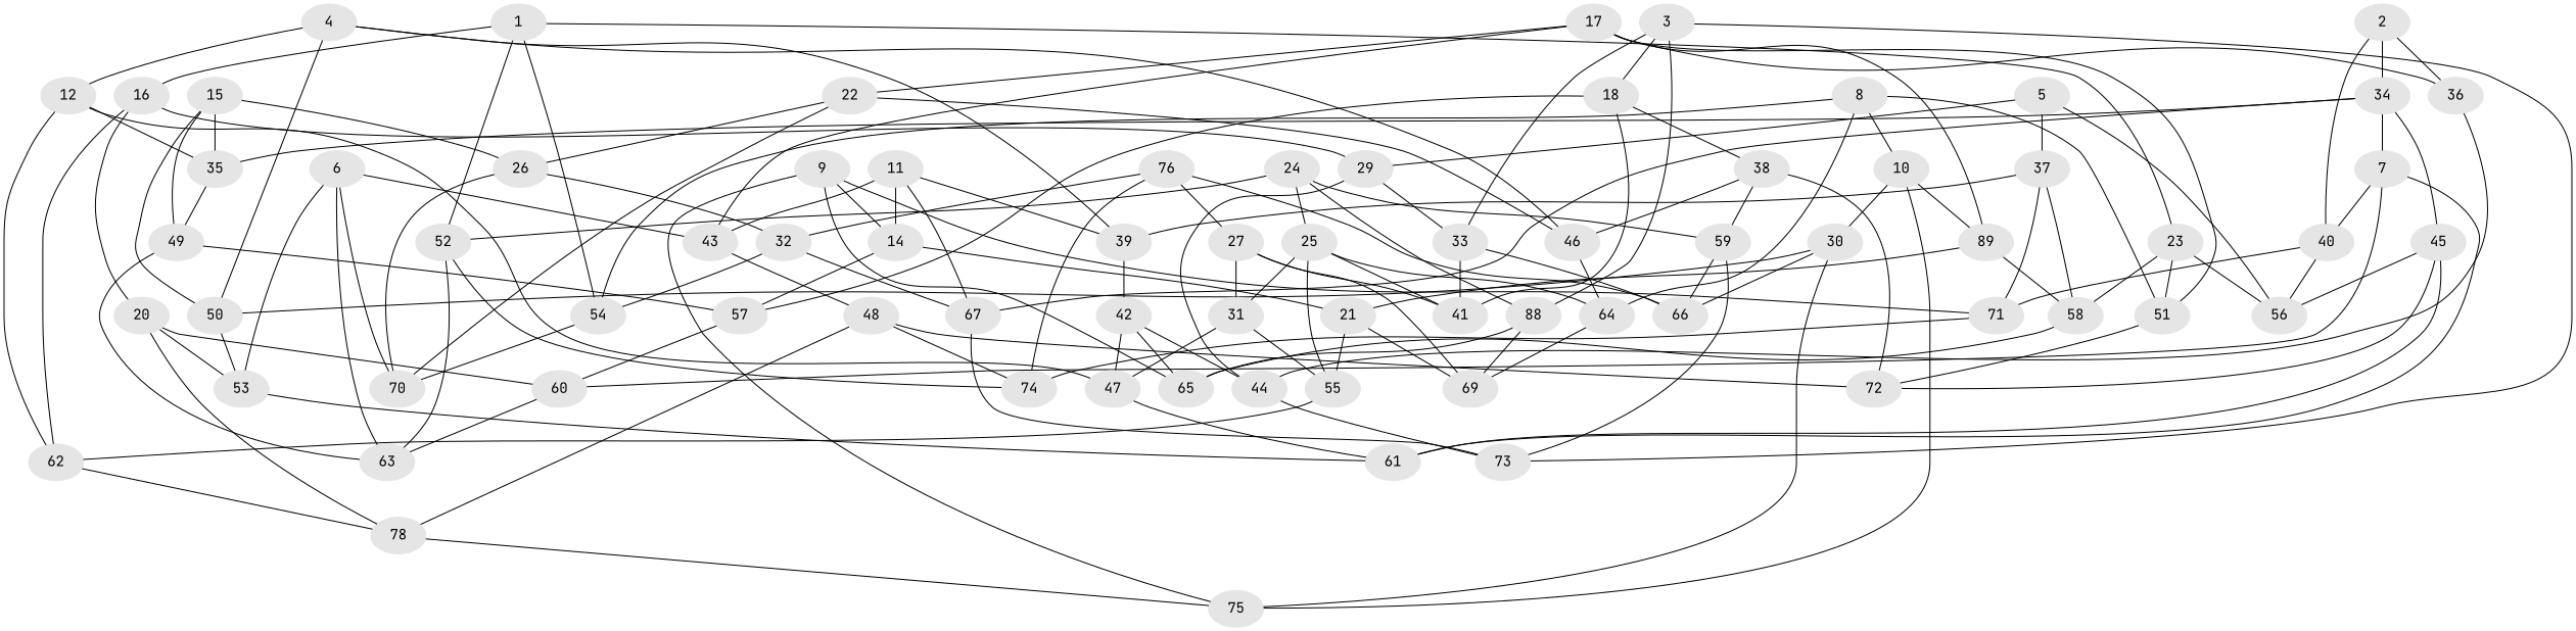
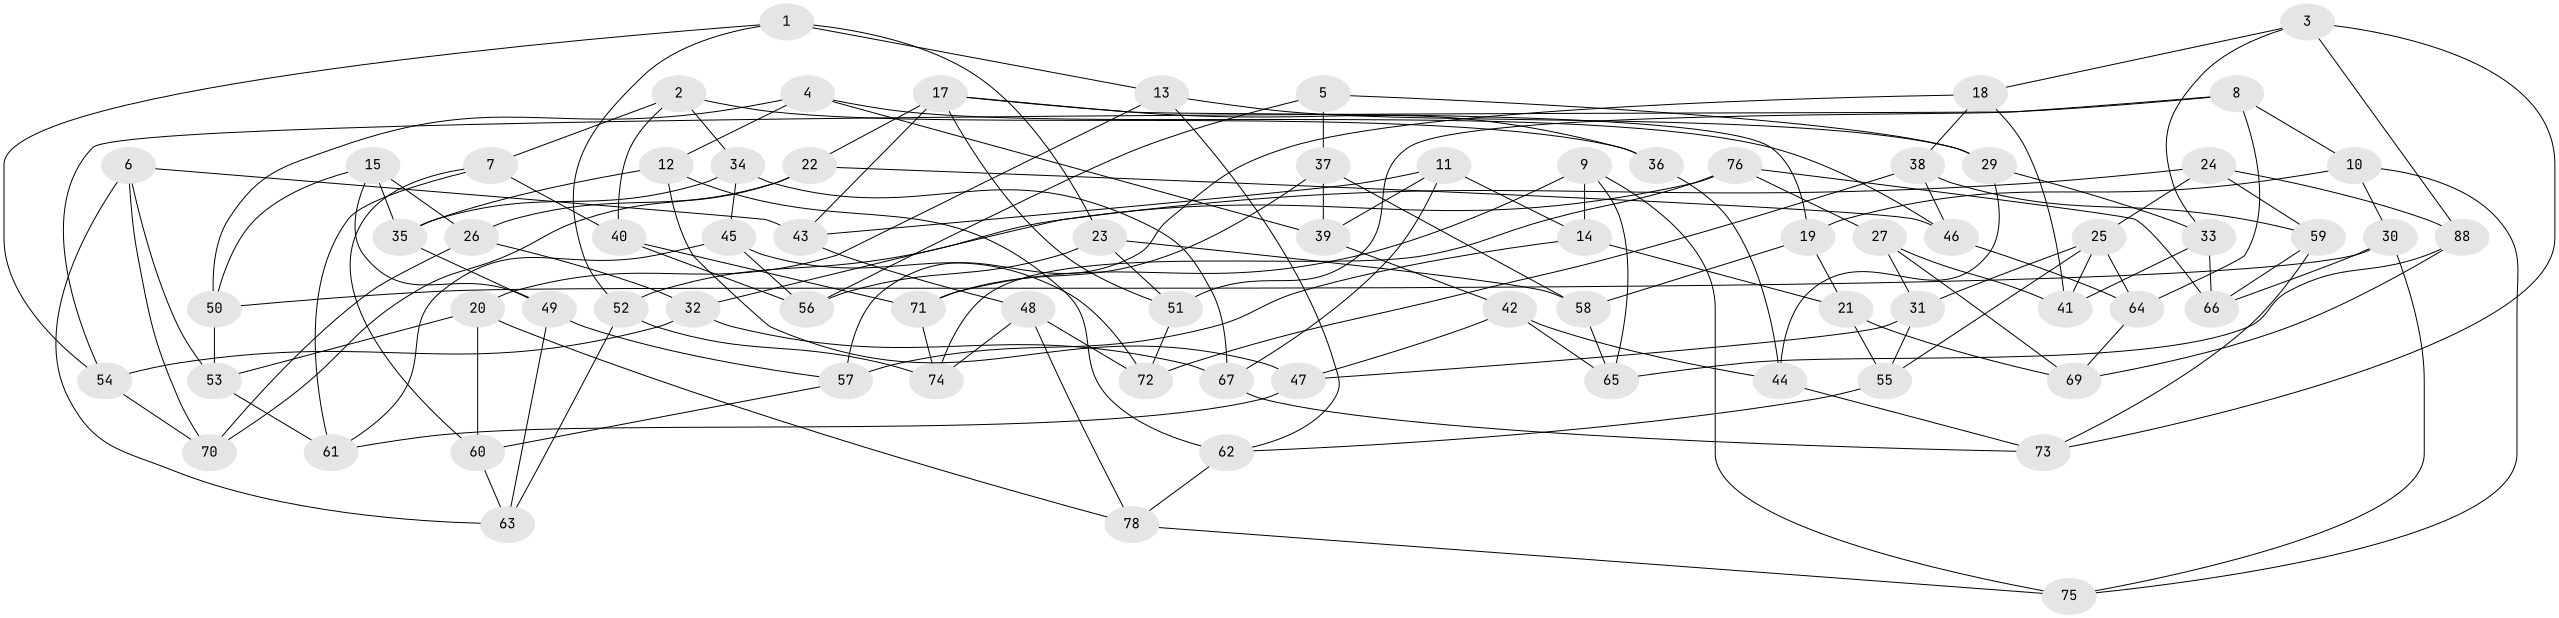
  graph {
    fontname="JetBrains Mono"
    node [color=gray90 fontname="JetBrains Mono" style=filled]
    edge [fontname="JetBrains Mono"]
    1
-   13 [label=16]
+   13
    23
    52
    54
    29
    62
    20
    56
    51
    58
    63
    74
    70
    2
    7
    34
    36
    40
    60
    61
    67
    35
    45
    44
    71
    3
    18
    n29 [label=88]
    33
    73
    57
    38
    41
    65
    69
    66
    4
    12
    39
    46
    50
    47
    42
    64
    53
    5
    37
    6
    43
    48
    8
    10
    75
-   19 [label=89]
+   19
    30
    72
    9
    14
    21
    11
    49
    n63 [label=78]
    55
    15
    26
    32
    n68 [label=76]
    27
    31
    17
    22
    59
    24
    25
    1 -- 13
    1 -- 23
    1 -- 52
    1 -- 54
    13 -- 29
    13 -- 62
    13 -- 20
    23 -- 56
    23 -- 51
    23 -- 58
    52 -- 63
    52 -- 74
    54 -- 70
    29 -- 44
    29 -- 33
    62 -- n63
    20 -- 60
    20 -- 53
    20 -- n63
    51 -- 72
    58 -- 65
-   34 -- 7
+   2 -- 7
    2 -- 34
    2 -- 36
    2 -- 40
    7 -- 40
    7 -- 60
    7 -- 61
    34 -- 67
    34 -- 35
    34 -- 45
    36 -- 44
    40 -- 56
    40 -- 71
    60 -- 63
    67 -- 73
    35 -- 49
    45 -- 56
    45 -- 61
    45 -- 72
    44 -- 73
    71 -- 74
    3 -- 18
    3 -- n29
    3 -- 33
    3 -- 73
    18 -- 57
    18 -- 38
    18 -- 41
    n29 -- 65
    n29 -- 69
    33 -- 41
    33 -- 66
    57 -- 60
    38 -- 46
    38 -- 72
    38 -- 59
    4 -- 12
    4 -- 39
    4 -- 46
    4 -- 50
    12 -- 62
    12 -- 35
    12 -- 47
    39 -- 42
    46 -- 64
    50 -- 53
    47 -- 61
    42 -- 44
    42 -- 65
    42 -- 47
    64 -- 69
    53 -- 61
    5 -- 29
    5 -- 56
    5 -- 37
    37 -- 58
    37 -- 71
    37 -- 39
    6 -- 63
    6 -- 70
    6 -- 53
    6 -- 43
    43 -- 48
    48 -- 74
    48 -- 72
    48 -- n63
    8 -- 54
    8 -- 51
    8 -- 64
    8 -- 10
    10 -- 75
    10 -- 19
    10 -- 30
    19 -- 58
    19 -- 21
    30 -- 66
    30 -- 50
    30 -- 75
    9 -- 71
    9 -- 65
    9 -- 75
    9 -- 14
    14 -- 57
    14 -- 21
    21 -- 69
    21 -- 55
    11 -- 67
    11 -- 39
    11 -- 43
    11 -- 14
    49 -- 63
    49 -- 57
    n63 -- 75
    55 -- 62
    15 -- 35
    15 -- 50
    15 -- 49
    15 -- 26
    26 -- 70
    26 -- 32
    32 -- 54
    32 -- 67
    n68 -- 74
    n68 -- 66
    n68 -- 32
    n68 -- 27
    27 -- 41
    27 -- 69
    27 -- 31
    31 -- 47
    31 -- 55
    17 -- 51
    17 -- 36
    17 -- 43
    17 -- 19
    17 -- 22
    22 -- 70
    22 -- 46
    22 -- 26
    59 -- 73
    59 -- 66
    24 -- 52
    24 -- n29
    24 -- 59
    24 -- 25
    25 -- 41
    25 -- 64
    25 -- 55
    25 -- 31
  }
